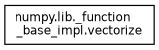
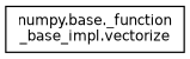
  digraph {
    rankdir=LR
-   n1 [color=black fillcolor=white fontname=Helvetica fontsize=10 height=0.2 label="numpy.lib._function\l_base_impl.vectorize" shape=record style=filled width=0.4]
+   n1 [color=black fillcolor=white fontname=Helvetica fontsize=10 height=0.2 label="numpy.base._function\l_base_impl.vectorize" shape=record style=filled width=0.4]
  }
